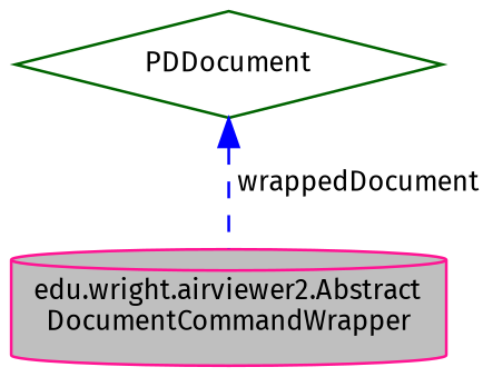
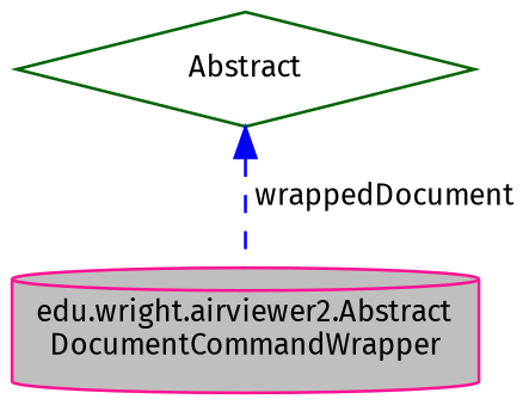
  digraph {
    fontname="Fira Sans"
    node [fontname="Fira Sans" fontsize=10 style=filled]
    n1 [color=deeppink fillcolor=grey75 fontcolor=black height=0.2 label="edu.wright.airviewer2.Abstract\lDocumentCommandWrapper" shape=cylinder width=0.4]
-   n2 [color=darkgreen fillcolor=white height=0.2 label=PDDocument shape=diamond width=0.4]
+   n2 [color=darkgreen fillcolor=white height=0.2 label=Abstract shape=diamond width=0.4]
    n2 -> n1 [color=blue dir=back fontname="Fira Sans" fontsize=10 label=" wrappedDocument" labelfontname=Helvetica labelfontsize=10 style=dashed]
  }
